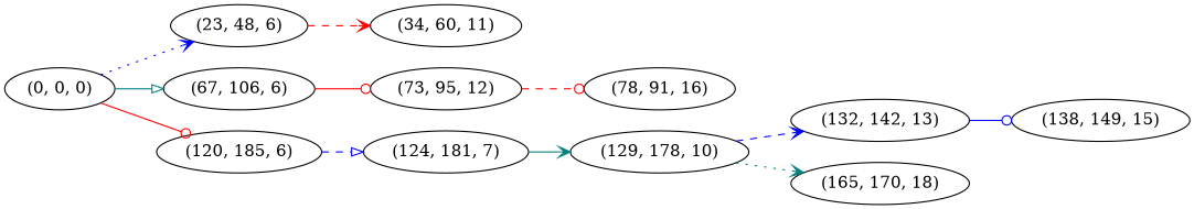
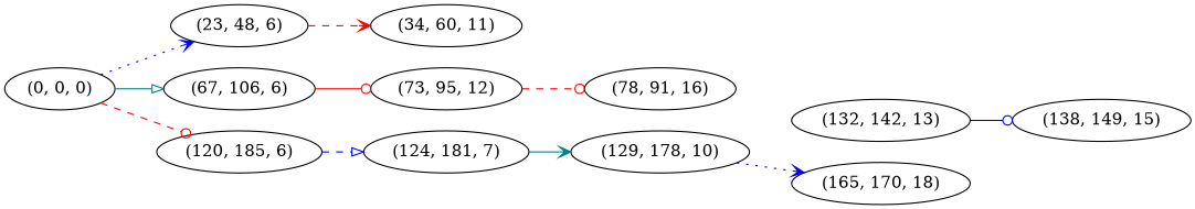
  digraph {
    rankdir=LR
    edge [arrowhead=vee color=blue style=dashed]
    "(0, 0, 0)"
    "(23, 48, 6)"
    "(67, 106, 6)"
    "(120, 185, 6)"
    n5 [label="(34, 60, 11)"]
    "(73, 95, 12)"
    "(124, 181, 7)"
    "(78, 91, 16)"
    "(129, 178, 10)"
    n10 [label="(132, 142, 13)"]
    "(165, 170, 18)"
    "(138, 149, 15)"
    "(0, 0, 0)" -> "(23, 48, 6)" [style=dotted]
    "(0, 0, 0)" -> "(67, 106, 6)" [arrowhead=onormal color=teal style=solid]
-   "(0, 0, 0)" -> "(120, 185, 6)" [arrowhead=odot color=red style=solid]
+   "(0, 0, 0)" -> "(120, 185, 6)" [arrowhead=odot color=red]
    "(23, 48, 6)" -> n5 [color=red]
    "(67, 106, 6)" -> "(73, 95, 12)" [arrowhead=odot color=red style=solid]
    "(120, 185, 6)" -> "(124, 181, 7)" [arrowhead=onormal]
    "(73, 95, 12)" -> "(78, 91, 16)" [arrowhead=odot color=red]
    "(124, 181, 7)" -> "(129, 178, 10)" [color=teal style=solid]
-   "(129, 178, 10)" -> n10
-   "(129, 178, 10)" -> "(165, 170, 18)" [color=teal style=dotted]
+   "(129, 178, 10)" -> "(165, 170, 18)" [style=dotted]
    n10 -> "(138, 149, 15)" [arrowhead=odot style=solid]
  }
